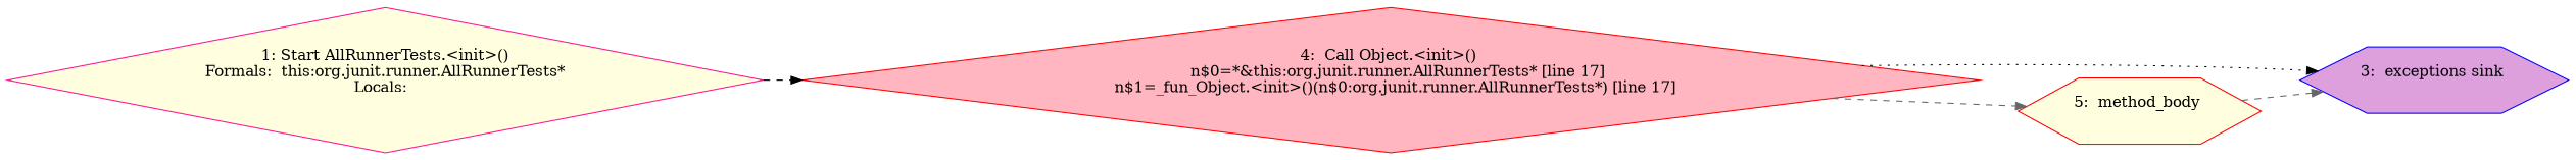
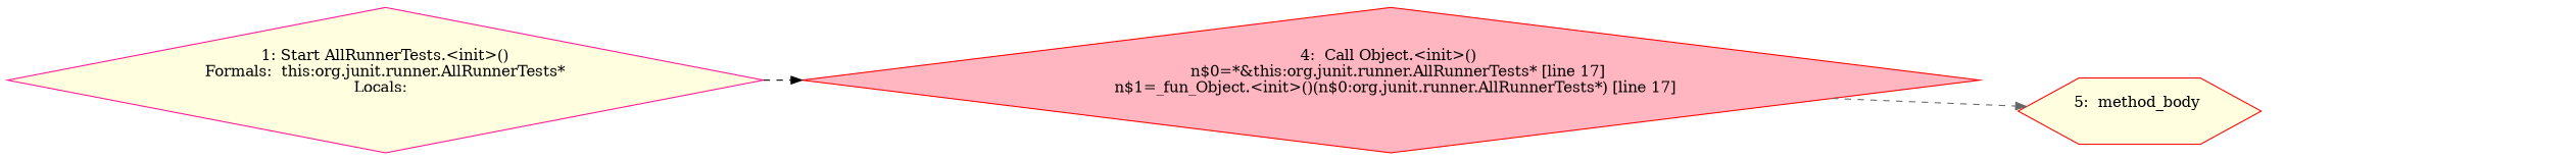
  digraph {
    rankdir=LR
    node [color=red fillcolor=lightyellow shape=diamond style=filled]
    edge [color=black style=dashed]
    n1 [color=deeppink label="1: Start AllRunnerTests.<init>()\nFormals:  this:org.junit.runner.AllRunnerTests*\nLocals:  \n  "]
    n2 [fillcolor=lightpink label="4:  Call Object.<init>() \n   n$0=*&this:org.junit.runner.AllRunnerTests* [line 17]\n  n$1=_fun_Object.<init>()(n$0:org.junit.runner.AllRunnerTests*) [line 17]\n "]
-   n3 [color=blue fillcolor=plum label="3:  exceptions sink \n  " shape=hexagon]
    n4 [label="5:  method_body \n  " shape=hexagon]
    n1 -> n2
-   n2 -> n3 [style=dotted]
    n2 -> n4 [color=gray40]
-   n4 -> n3 [color=gray40]
  }
